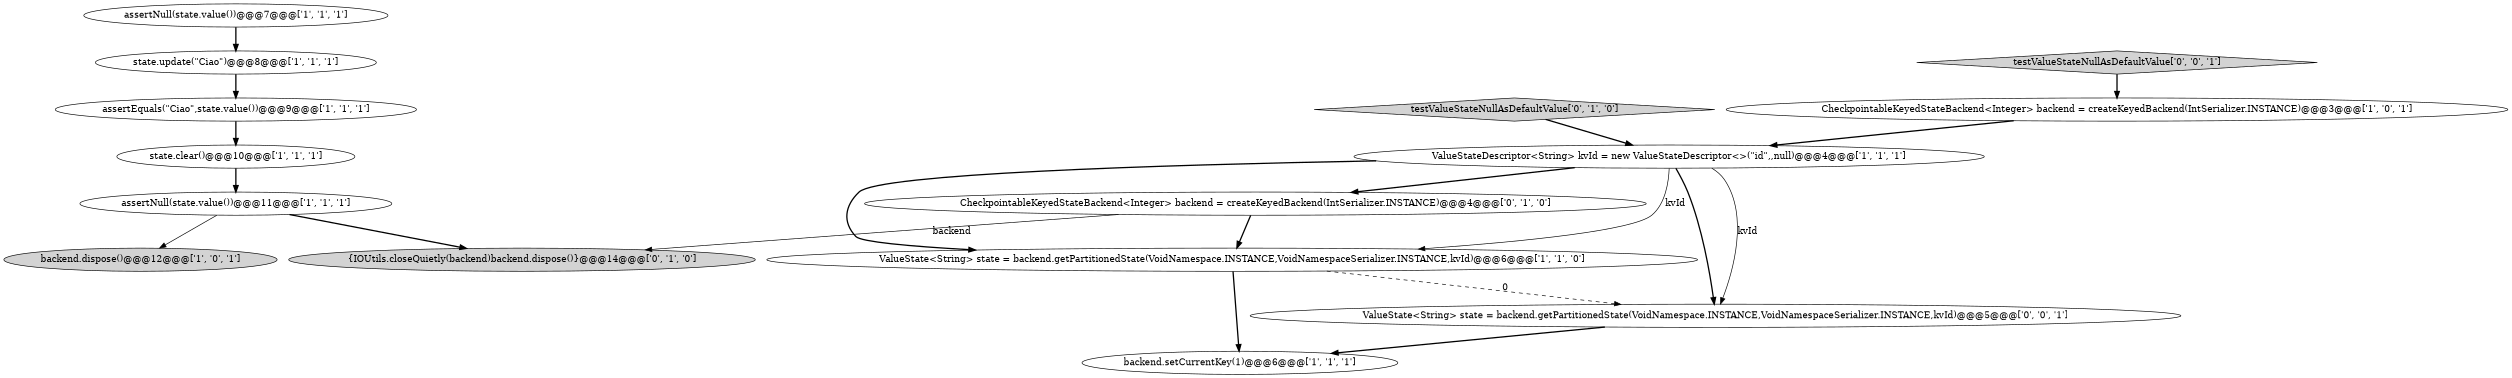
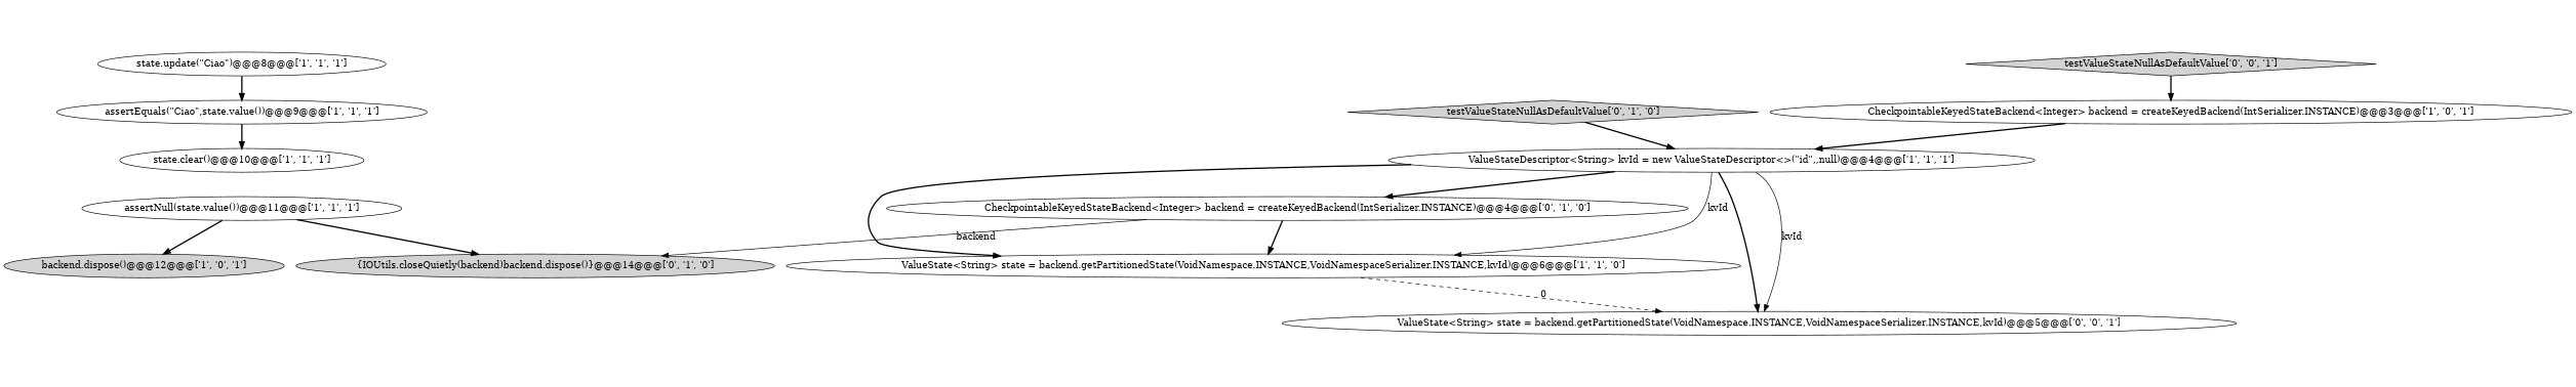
  digraph {
    node [fillcolor=white shape=ellipse style=filled]
    edge [style=bold]
-   n1 [label="assertNull(state.value())@@@7@@@['1', '1', '1']"]
    n2 [label="state.update(\"Ciao\")@@@8@@@['1', '1', '1']"]
    n3 [label="assertEquals(\"Ciao\",state.value())@@@9@@@['1', '1', '1']"]
-   n4 [label="backend.setCurrentKey(1)@@@6@@@['1', '1', '1']"]
    n5 [label="CheckpointableKeyedStateBackend<Integer> backend = createKeyedBackend(IntSerializer.INSTANCE)@@@4@@@['0', '1', '0']"]
    n6 [label="ValueState<String> state = backend.getPartitionedState(VoidNamespace.INSTANCE,VoidNamespaceSerializer.INSTANCE,kvId)@@@6@@@['1', '1', '0']"]
    n7 [fillcolor=lightgray label="{IOUtils.closeQuietly(backend)backend.dispose()}@@@14@@@['0', '1', '0']"]
    n8 [label="ValueState<String> state = backend.getPartitionedState(VoidNamespace.INSTANCE,VoidNamespaceSerializer.INSTANCE,kvId)@@@5@@@['0', '0', '1']"]
    n9 [label="CheckpointableKeyedStateBackend<Integer> backend = createKeyedBackend(IntSerializer.INSTANCE)@@@3@@@['1', '0', '1']"]
    n10 [label="ValueStateDescriptor<String> kvId = new ValueStateDescriptor<>(\"id\",,null)@@@4@@@['1', '1', '1']"]
    n11 [fillcolor=lightgray label="backend.dispose()@@@12@@@['1', '0', '1']"]
    n12 [fillcolor=lightgray label="testValueStateNullAsDefaultValue['0', '1', '0']" shape=diamond]
    n13 [label="state.clear()@@@10@@@['1', '1', '1']"]
    n14 [label="assertNull(state.value())@@@11@@@['1', '1', '1']"]
    n15 [fillcolor=lightgray label="testValueStateNullAsDefaultValue['0', '0', '1']" shape=diamond]
-   n1 -> n2
    n2 -> n3
    n3 -> n13
    n5 -> n6
    n5 -> n7 [label=backend style=solid]
-   n6 -> n4
    n6 -> n8 [label=0 style=dashed]
-   n8 -> n4
    n9 -> n10
    n10 -> n5
    n10 -> n6
    n10 -> n6 [label=kvId style=solid]
    n10 -> n8 [label=kvId style=solid]
    n10 -> n8
    n12 -> n10
-   n13 -> n14
    n14 -> n7
-   n14 -> n11 [style=solid]
+   n14 -> n11
    n15 -> n9
  }
